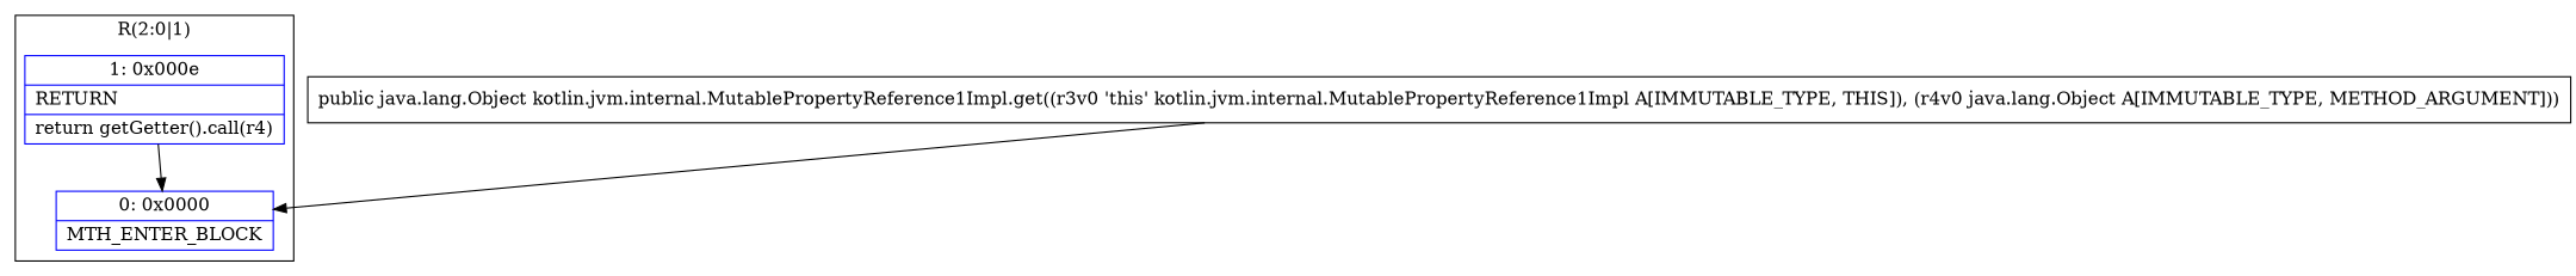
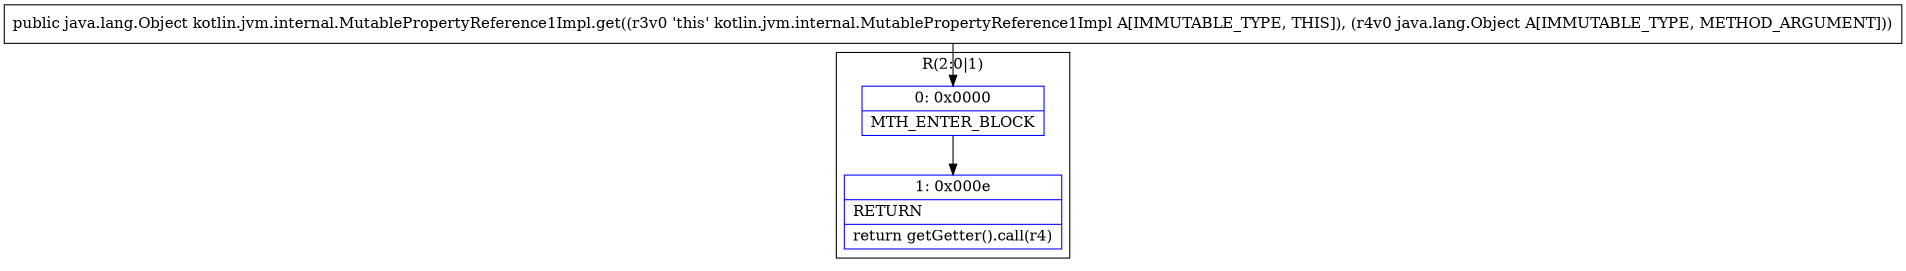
  digraph {
    node [color=blue shape=record]
    n1 [label="{0\:\ 0x0000|MTH_ENTER_BLOCK\l}"]
    n2 [label="{1\:\ 0x000e|RETURN\l|return getGetter().call(r4)\l}"]
    n3 [label="{public java.lang.Object kotlin.jvm.internal.MutablePropertyReference1Impl.get((r3v0 'this' kotlin.jvm.internal.MutablePropertyReference1Impl A[IMMUTABLE_TYPE, THIS]), (r4v0 java.lang.Object A[IMMUTABLE_TYPE, METHOD_ARGUMENT])) }" color=""]
    subgraph cluster_1 {
      label="R(2:0|1)"
      n1
      n2
    }
-   n2 -> n1
+   n1 -> n2
    n3 -> n1
  }
